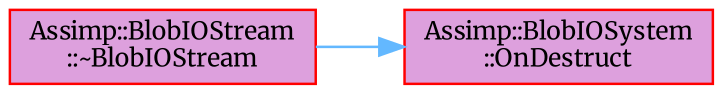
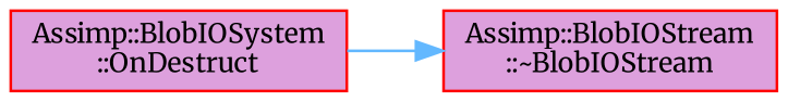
  digraph {
    rankdir=RL
    fontname=Merriweather
    node [color=red fillcolor=plum fontname=Merriweather fontsize=10 shape=box style=filled]
    n1 [fontcolor=black height=0.2 label="Assimp::BlobIOSystem\l::OnDestruct" width=0.4]
    n2 [height=0.2 label="Assimp::BlobIOStream\l::~BlobIOStream" width=0.4]
-   n1 -> n2 [color=steelblue1 dir=back fontname=Merriweather fontsize=10 labelfontname=Helvetica labelfontsize=10 style=solid]
+   n2 -> n1 [color=steelblue1 dir=back fontname=Merriweather fontsize=10 labelfontname=Helvetica labelfontsize=10 style=solid]
  }
